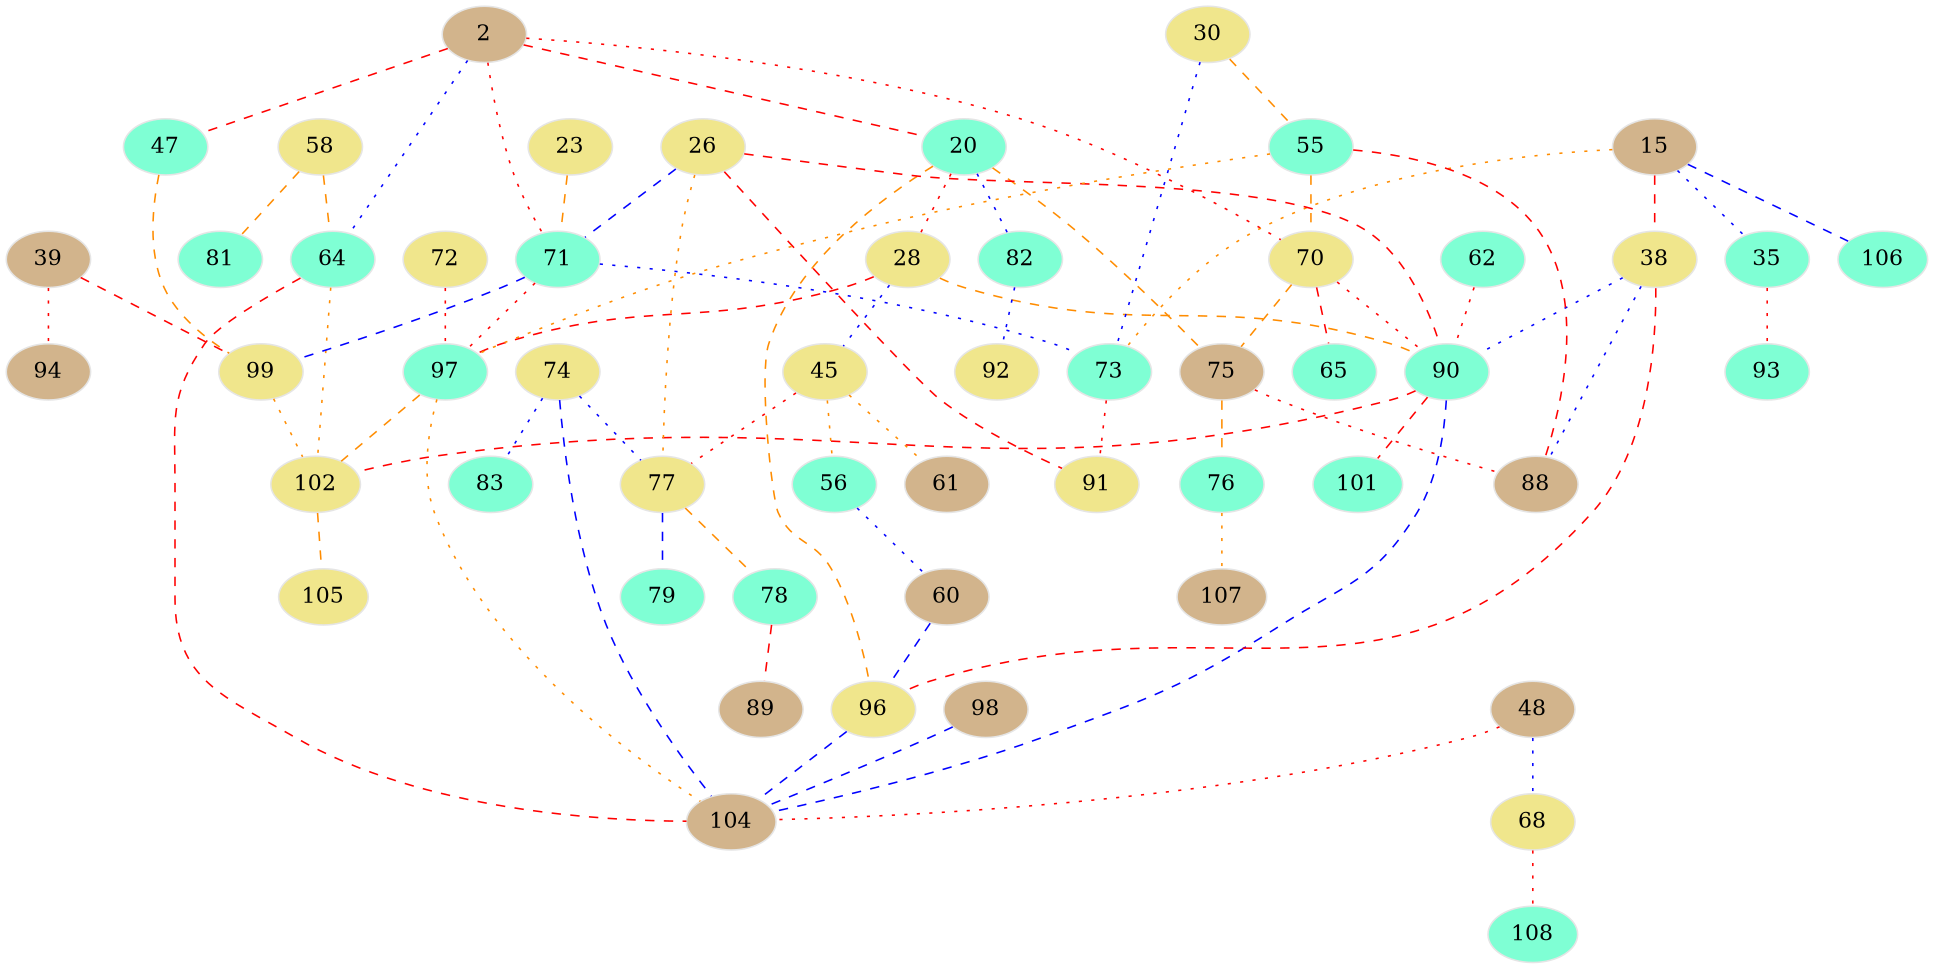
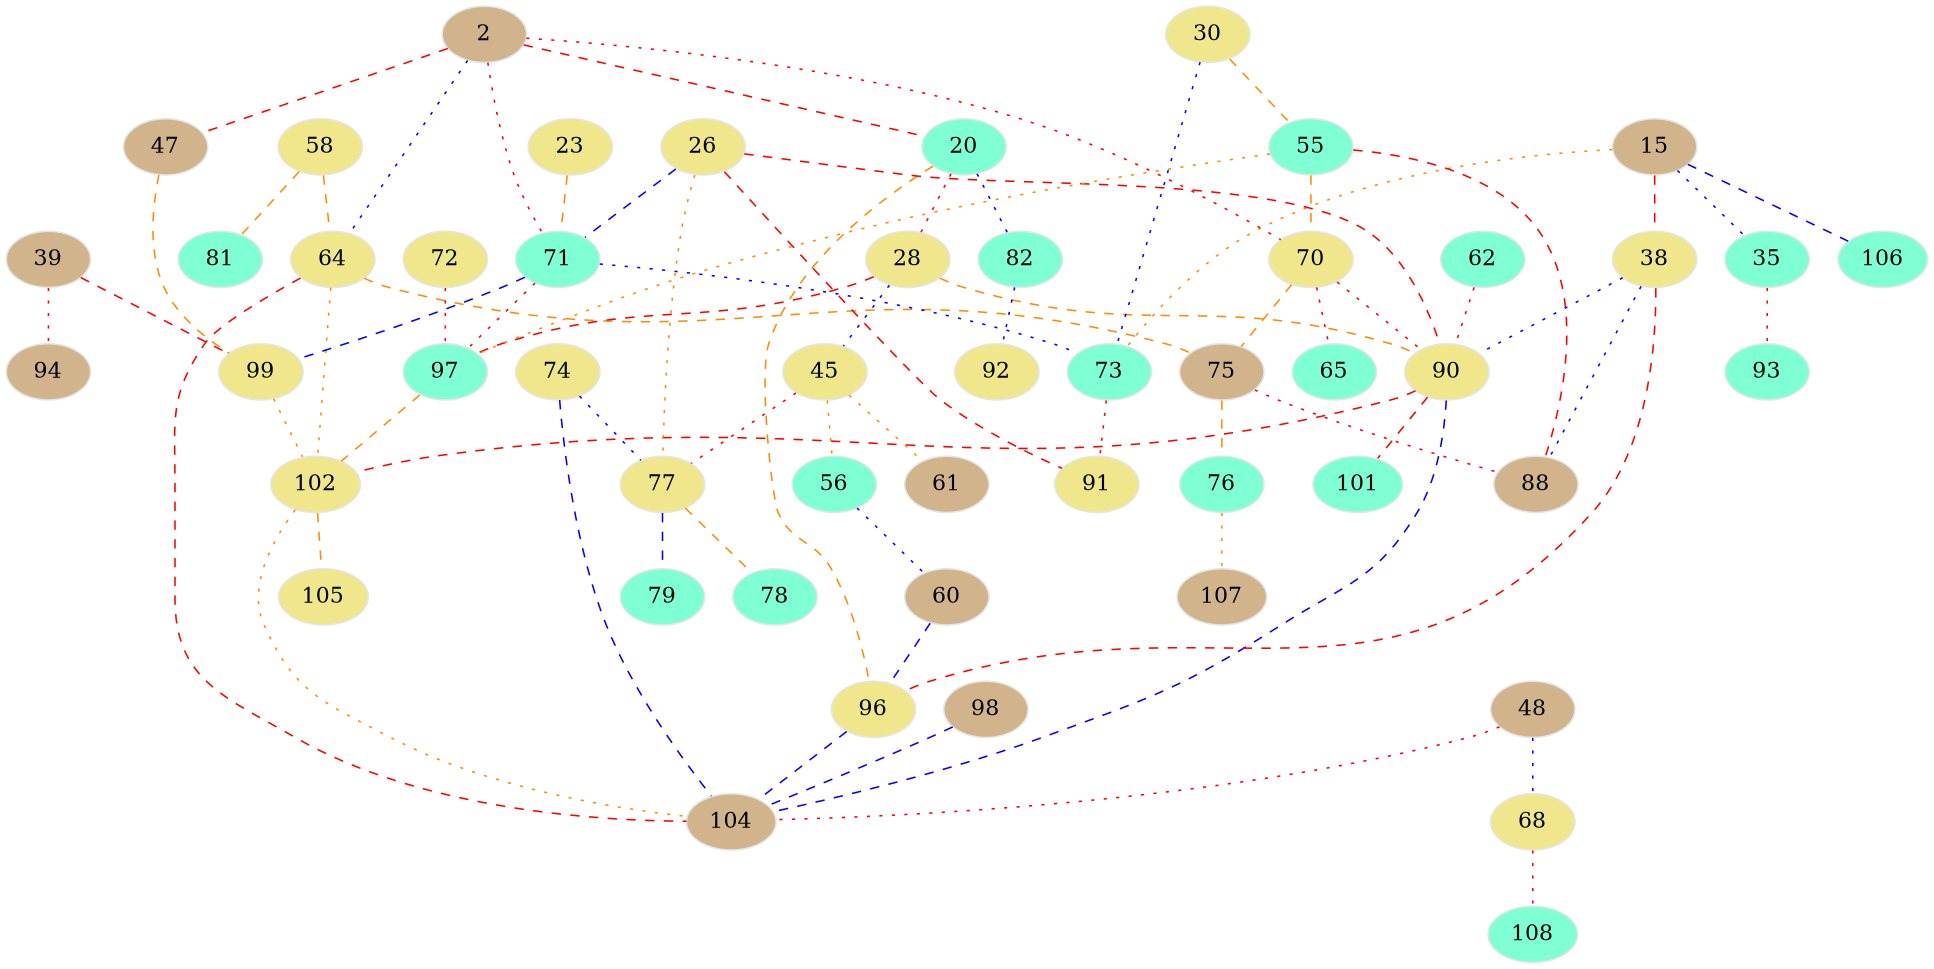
  graph {
    node [color=gray90 fillcolor=khaki style=filled]
    edge [color=red style=dashed]
    2 [fillcolor=tan super="+1"]
    20 [fillcolor=aquamarine super="+5"]
-   47 [fillcolor=aquamarine]
-   64 [fillcolor=aquamarine super="+41+21"]
+   47 [fillcolor=tan]
+   64 [super="+41+21"]
    70 [super="+3+24"]
    71 [fillcolor=aquamarine super="+8+4"]
    28 [super="+14"]
    82 [fillcolor=aquamarine super="+52+32"]
    96 [super="+85"]
    99 [super="+12"]
    104 [fillcolor=tan super="+50+100+103"]
    75 [fillcolor=tan super="+43+53+63"]
    102 [super="+57"]
-   90 [fillcolor=aquamarine super="+84+80+87"]
+   90 [super="+84+80+87"]
    n15 [fillcolor=aquamarine label=65]
    73 [fillcolor=aquamarine super="+7"]
    97 [fillcolor=aquamarine super="+36+65+66"]
    35 [fillcolor=aquamarine super="+17"]
    93 [fillcolor=aquamarine]
    15 [fillcolor=tan]
    38 [super="+18"]
    106 [fillcolor=aquamarine]
    88 [fillcolor=tan super="+67+69"]
    91
    45
    92
    23
    26 [super="+11+13"]
    77 [super="+25"]
    78 [fillcolor=aquamarine]
    79 [fillcolor=aquamarine]
    101 [fillcolor=aquamarine]
    56 [fillcolor=aquamarine]
    61 [fillcolor=tan]
    55 [fillcolor=aquamarine super="+27"]
    30
    39 [fillcolor=tan]
    94 [fillcolor=tan]
    60 [fillcolor=tan]
    48 [fillcolor=tan]
    68
    108 [fillcolor=aquamarine]
    58
    81 [fillcolor=aquamarine]
    62 [fillcolor=aquamarine]
    76 [fillcolor=aquamarine]
    105
    72
    74 [super="+37"]
-   83 [fillcolor=aquamarine]
    107 [fillcolor=tan]
-   89 [fillcolor=tan]
    98 [fillcolor=tan]
    2 -- 20
    2 -- 47
    2 -- 64 [color=blue style=dotted weight=2]
    2 -- 70 [style=dotted]
    2 -- 71 [style=dotted weight=2]
    20 -- 28 [style=dotted]
    20 -- 82 [color=blue style=dotted weight=2]
    20 -- 96 [color=darkorange]
    47 -- 99 [color=darkorange]
    64 -- 104 [weight=2]
-   20 -- 75 [color=darkorange]
+   64 -- 75 [color=darkorange]
    64 -- 102 [color=darkorange style=dotted]
    70 -- 75 [color=darkorange]
    70 -- 90 [style=dotted weight=2]
-   70 -- n15
+   70 -- n15 [style=dotted]
    71 -- 99 [color=blue]
    71 -- 73 [color=blue style=dotted]
    71 -- 97 [style=dotted]
    28 -- 90 [color=darkorange weight=2]
    28 -- 97
    28 -- 45 [color=blue style=dotted]
    82 -- 92 [color=blue style=dotted]
    96 -- 104 [color=blue]
    99 -- 102 [color=darkorange style=dotted]
    75 -- 88 [style=dotted]
    75 -- 76 [color=darkorange]
    102 -- 105 [color=darkorange]
    90 -- 104 [color=blue weight=3]
    90 -- 102
    90 -- 101
    73 -- 91 [style=dotted]
-   97 -- 104 [color=darkorange style=dotted]
+   102 -- 104 [color=darkorange style=dotted]
    97 -- 102 [color=darkorange]
    35 -- 93 [style=dotted]
    15 -- 73 [color=darkorange style=dotted]
    15 -- 35 [color=blue style=dotted]
    15 -- 38 [weight=2]
    15 -- 106 [color=blue]
    38 -- 96
    38 -- 90 [color=blue style=dotted]
    38 -- 88 [color=blue style=dotted]
    45 -- 77 [style=dotted]
    45 -- 56 [color=darkorange style=dotted]
    45 -- 61 [color=darkorange style=dotted]
    23 -- 71 [color=darkorange]
    26 -- 71 [color=blue weight=2]
    26 -- 90 [weight=3]
    26 -- 91
    26 -- 77 [color=darkorange style=dotted]
    77 -- 78 [color=darkorange]
    77 -- 79 [color=blue]
-   78 -- 89
    56 -- 60 [color=blue style=dotted]
    55 -- 70 [color=darkorange weight=2]
    55 -- 97 [color=darkorange style=dotted]
    55 -- 88
    30 -- 73 [color=blue style=dotted]
    30 -- 55 [color=darkorange]
    39 -- 99
    39 -- 94 [style=dotted]
    60 -- 96 [color=blue]
    48 -- 104 [style=dotted]
    48 -- 68 [color=blue style=dotted]
    68 -- 108 [style=dotted]
    58 -- 64 [color=darkorange]
    58 -- 81 [color=darkorange]
    62 -- 90 [style=dotted]
    76 -- 107 [color=darkorange style=dotted]
    72 -- 97 [style=dotted]
    74 -- 104 [color=blue weight=2]
    74 -- 77 [color=blue style=dotted]
-   74 -- 83 [color=blue style=dotted]
    98 -- 104 [color=blue]
  }
